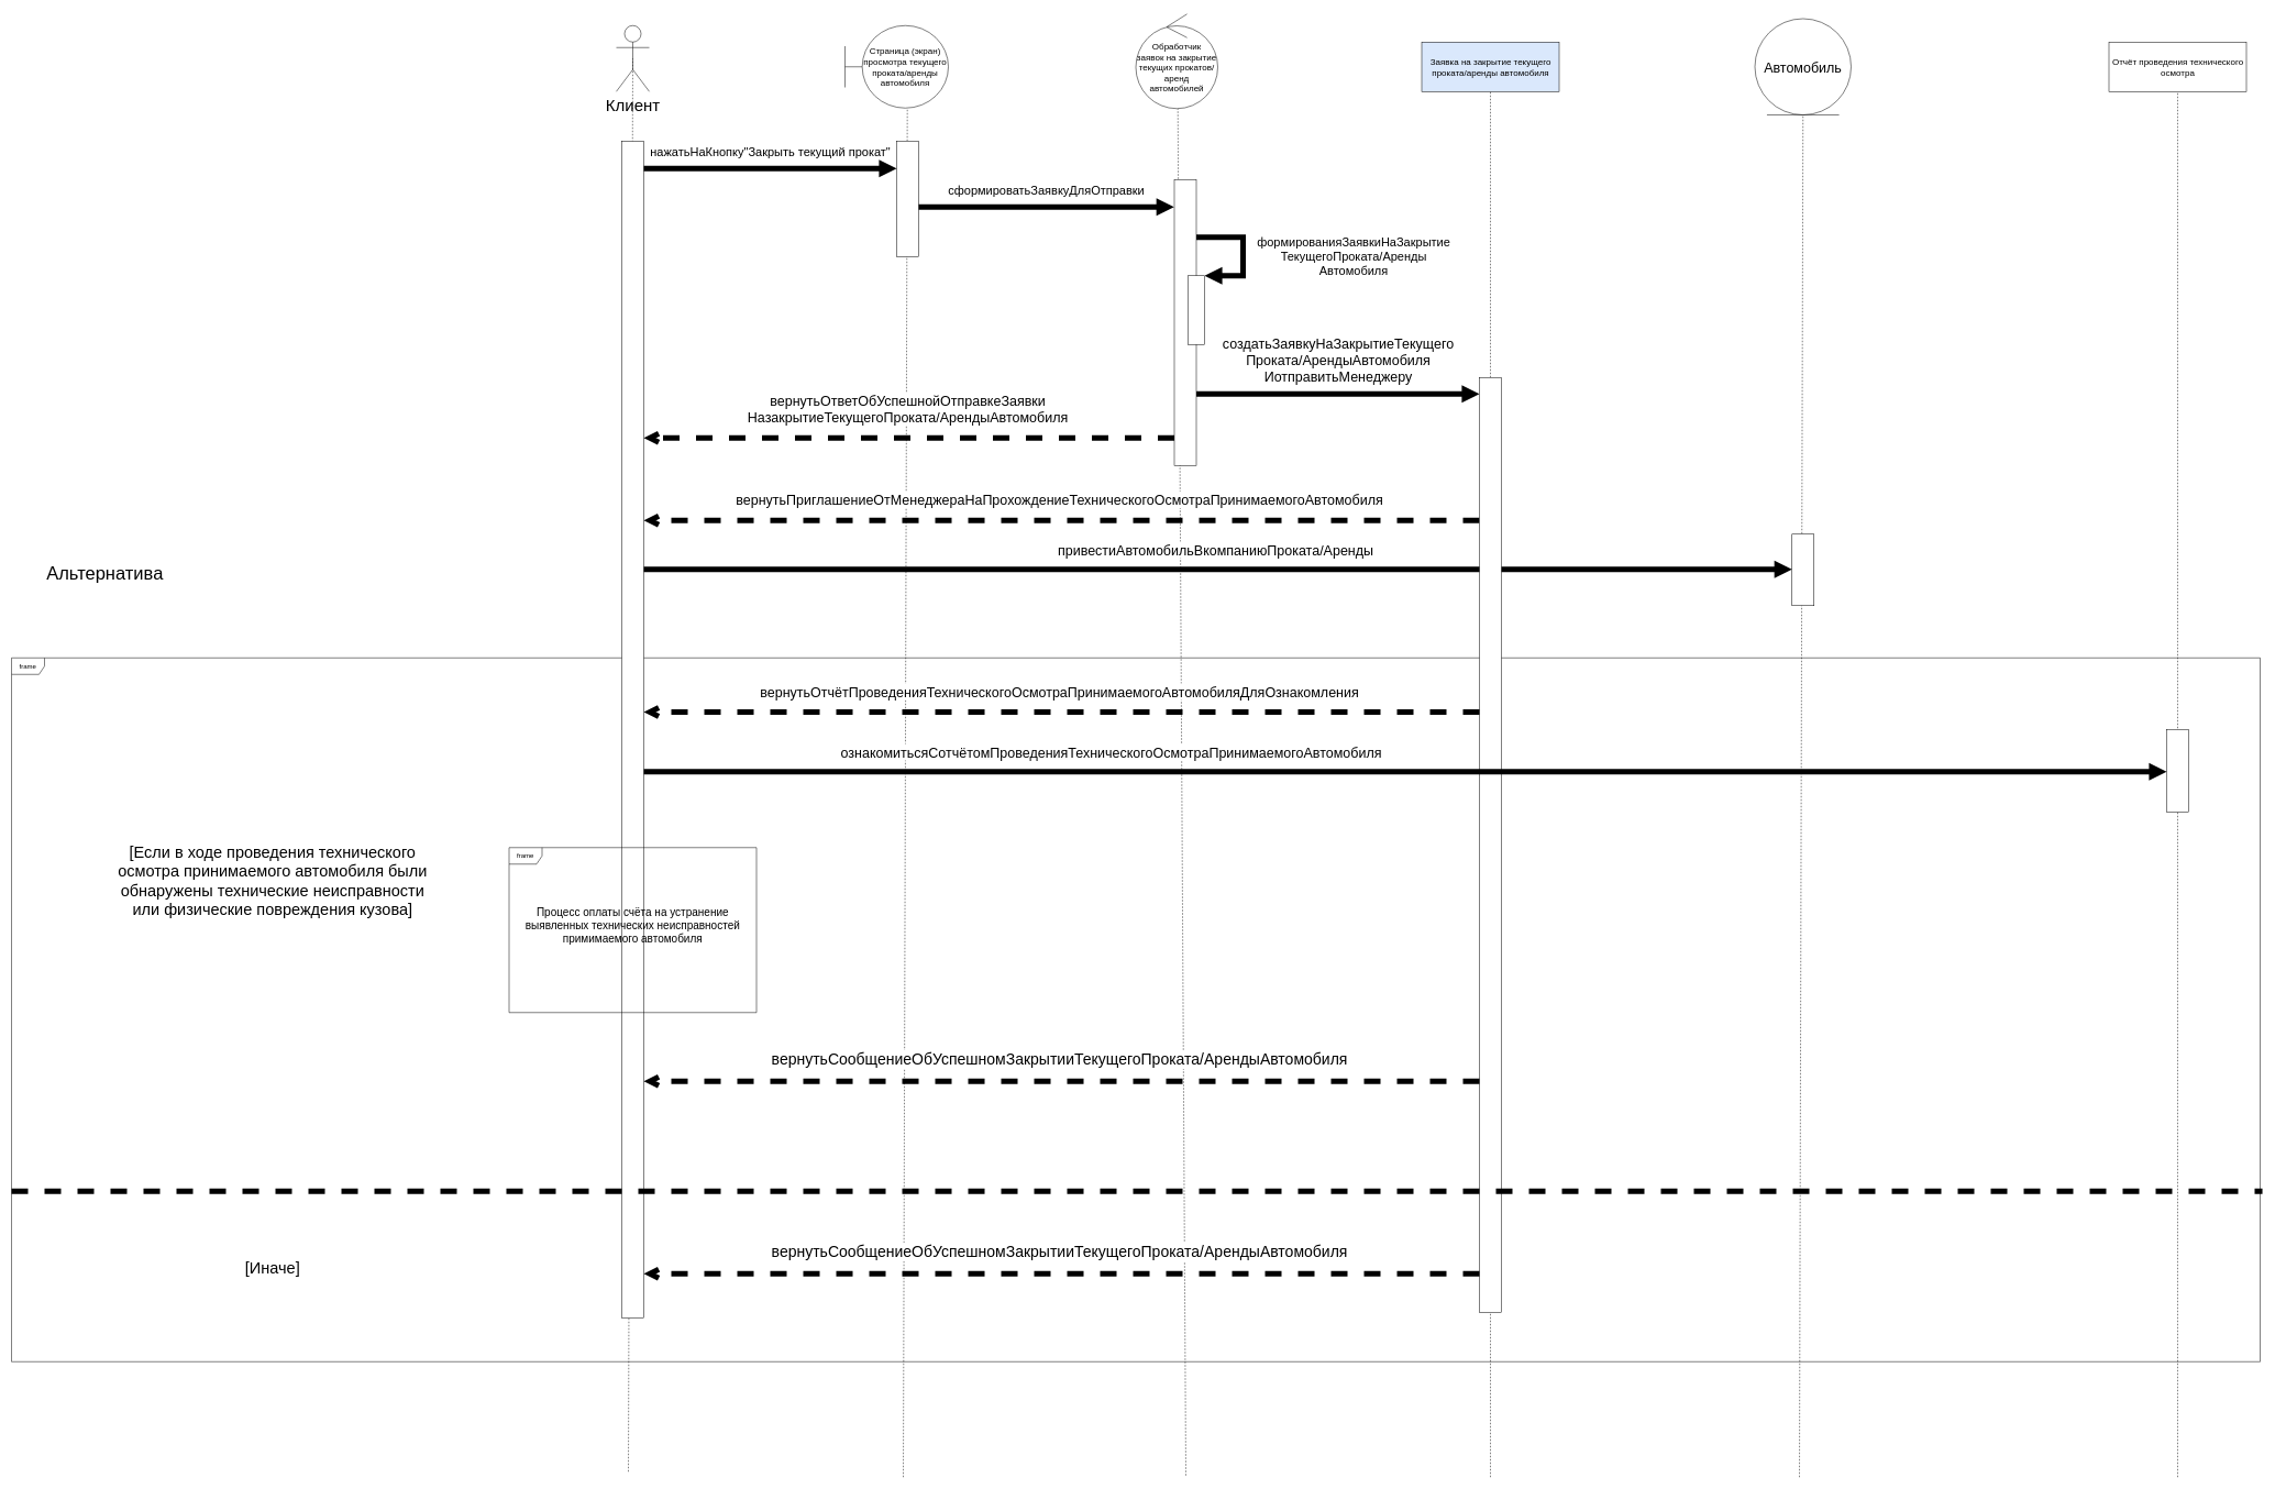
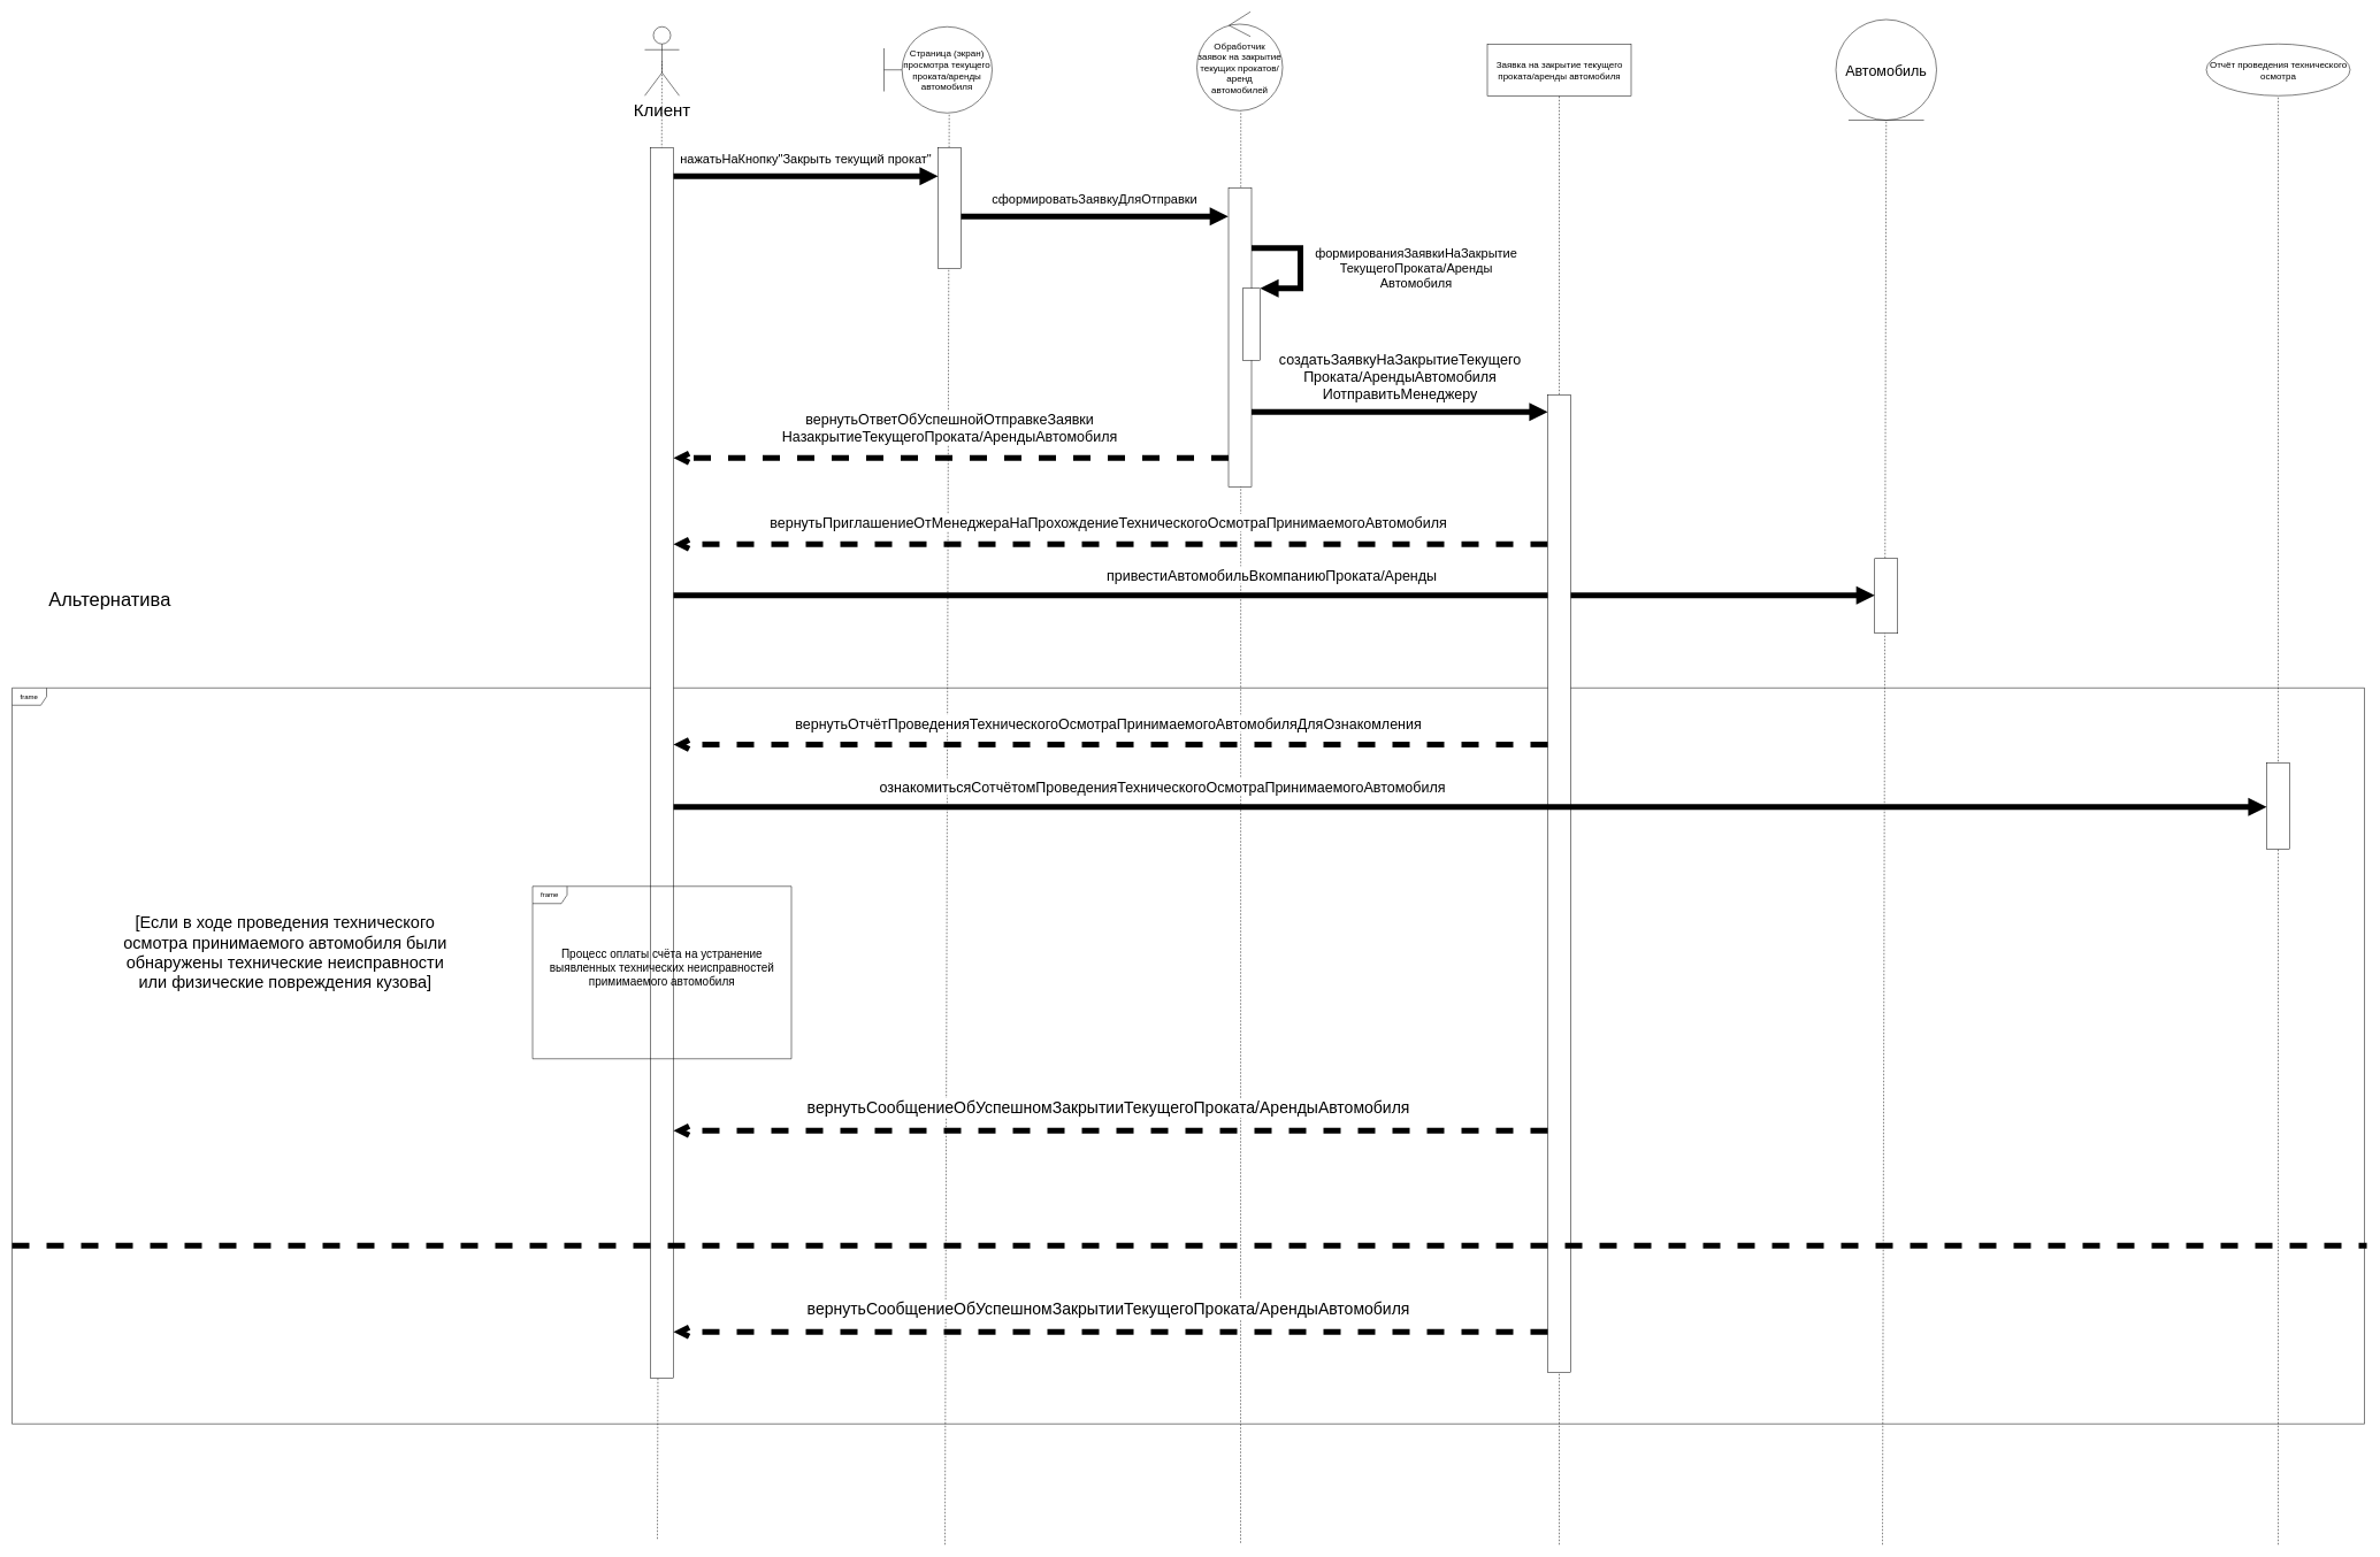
  <mxCell id="0" />
  <mxCell id="1" parent="0" />
  <mxCell id="2" value="frame" style="shape=umlFrame;whiteSpace=wrap;html=1;" vertex="1" parent="1"><mxGeometry x="20" y="1196" width="4090" height="1280" as="geometry" /></mxCell>
  <mxCell id="3" value="&lt;font style=&quot;font-size: 30px&quot;&gt;Клиент&lt;/font&gt;" style="shape=umlActor;verticalLabelPosition=bottom;labelBackgroundColor=#ffffff;verticalAlign=top;html=1;" vertex="1" parent="1"><mxGeometry x="1120" y="46" width="60" height="120" as="geometry" /></mxCell>
  <mxCell id="4" value="&lt;font style=&quot;font-size: 16px&quot;&gt;Страница (экран) просмотра текущего проката/аренды автомобиля&lt;/font&gt;" style="shape=umlBoundary;whiteSpace=wrap;html=1;" vertex="1" parent="1"><mxGeometry x="1536" y="46" width="188" height="150" as="geometry" /></mxCell>
- <mxCell id="5" value="&lt;font style=&quot;font-size: 16px&quot;&gt;Обработчик &lt;br&gt;заявок на закрытие текущих прокатов/аренд автомобилей&lt;/font&gt;" style="ellipse;shape=umlControl;whiteSpace=wrap;html=1;" vertex="1" parent="1"><mxGeometry x="2065" y="25" width="149" height="172" as="geometry" /></mxCell>
- <mxCell id="6" value="&lt;font style=&quot;font-size: 16px&quot;&gt;Заявка на закрытие текущего &lt;br&gt;проката/аренды автомобиля&lt;/font&gt;" style="html=1;fillColor=#dae8fc;" vertex="1" parent="1"><mxGeometry x="2585" y="76" width="250" height="90" as="geometry" /></mxCell>
+ <mxCell id="5" value="&lt;font style=&quot;font-size: 16px&quot;&gt;Обработчик &lt;br&gt;заявок на закрытие текущих прокатов/аренд автомобилей&lt;/font&gt;" style="ellipse;shape=umlControl;whiteSpace=wrap;html=1;" vertex="1" parent="1"><mxGeometry x="2080" y="20" width="149" height="172" as="geometry" /></mxCell>
+ <mxCell id="6" value="&lt;font style=&quot;font-size: 16px&quot;&gt;Заявка на закрытие текущего &lt;br&gt;проката/аренды автомобиля&lt;/font&gt;" style="html=1;" vertex="1" parent="1"><mxGeometry x="2585" y="76" width="250" height="90" as="geometry" /></mxCell>
  <mxCell id="7" value="" style="endArrow=none;dashed=1;html=1;entryX=0.5;entryY=0.5;entryDx=0;entryDy=0;entryPerimeter=0;" edge="1" parent="1" target="3"><mxGeometry width="50" height="50" relative="1" as="geometry"><mxPoint x="1142" y="2676" as="sourcePoint" /><mxPoint x="1130" y="306" as="targetPoint" /></mxGeometry></mxCell>
  <mxCell id="8" value="" style="endArrow=none;dashed=1;html=1;entryX=0.603;entryY=1.009;entryDx=0;entryDy=0;entryPerimeter=0;" edge="1" parent="1" target="4"><mxGeometry width="50" height="50" relative="1" as="geometry"><mxPoint x="1642" y="2686" as="sourcePoint" /><mxPoint x="1640" y="296" as="targetPoint" /></mxGeometry></mxCell>
  <mxCell id="9" value="" style="endArrow=none;dashed=1;html=1;entryX=0.513;entryY=1.002;entryDx=0;entryDy=0;entryPerimeter=0;" edge="1" parent="1" target="5"><mxGeometry width="50" height="50" relative="1" as="geometry"><mxPoint x="2156" y="2683" as="sourcePoint" /><mxPoint x="2240" y="336" as="targetPoint" /></mxGeometry></mxCell>
  <mxCell id="10" value="" style="endArrow=none;dashed=1;html=1;entryX=0.5;entryY=1;entryDx=0;entryDy=0;" edge="1" parent="1" source="26" target="6"><mxGeometry width="50" height="50" relative="1" as="geometry"><mxPoint x="2710" y="926" as="sourcePoint" /><mxPoint x="2730" y="236" as="targetPoint" /></mxGeometry></mxCell>
  <mxCell id="11" value="" style="html=1;points=[];perimeter=orthogonalPerimeter;" vertex="1" parent="1"><mxGeometry x="1130" y="256" width="40" height="2140" as="geometry" /></mxCell>
  <mxCell id="12" value="" style="html=1;points=[];perimeter=orthogonalPerimeter;" vertex="1" parent="1"><mxGeometry x="1630" y="256" width="40" height="210" as="geometry" /></mxCell>
  <mxCell id="13" value="" style="html=1;points=[];perimeter=orthogonalPerimeter;" vertex="1" parent="1"><mxGeometry x="2135" y="326" width="40" height="520" as="geometry" /></mxCell>
  <mxCell id="14" value="&lt;font style=&quot;font-size: 22px&quot;&gt;нажатьНаКнопку&quot;Закрыть текущий прокат&quot;&lt;/font&gt;" style="html=1;verticalAlign=bottom;endArrow=block;strokeWidth=10;" edge="1" parent="1"><mxGeometry y="15" width="80" relative="1" as="geometry"><mxPoint x="1170" y="306" as="sourcePoint" /><mxPoint x="1630" y="306" as="targetPoint" /><mxPoint as="offset" /></mxGeometry></mxCell>
  <mxCell id="15" value="&lt;span style=&quot;font-size: 22px&quot;&gt;сформироватьЗаявкуДляОтправки&lt;/span&gt;" style="html=1;verticalAlign=bottom;endArrow=block;strokeWidth=10;" edge="1" parent="1" source="12"><mxGeometry y="15" width="80" relative="1" as="geometry"><mxPoint x="1674.5" y="376" as="sourcePoint" /><mxPoint x="2134.5" y="376" as="targetPoint" /><mxPoint as="offset" /></mxGeometry></mxCell>
  <mxCell id="16" value="" style="html=1;points=[];perimeter=orthogonalPerimeter;" vertex="1" parent="1"><mxGeometry x="2160" y="501" width="30" height="125" as="geometry" /></mxCell>
  <mxCell id="17" value="&lt;font style=&quot;font-size: 22px&quot;&gt;формированияЗаявкиНаЗакрытие&lt;br&gt;ТекущегоПроката/Аренды&lt;br&gt;Автомобиля&lt;/font&gt;" style="edgeStyle=orthogonalEdgeStyle;html=1;align=center;spacingLeft=2;endArrow=block;rounded=0;entryX=1;entryY=0;strokeWidth=10;" edge="1" target="16" parent="1"><mxGeometry x="0.382" y="-203" relative="1" as="geometry"><mxPoint x="2175" y="431" as="sourcePoint" /><Array as="points"><mxPoint x="2260" y="431" /><mxPoint x="2260" y="501" /></Array><mxPoint x="200" y="168" as="offset" /></mxGeometry></mxCell>
  <mxCell id="18" value="" style="endArrow=none;dashed=1;html=1;entryX=0.5;entryY=1;entryDx=0;entryDy=0;" edge="1" parent="1" target="26"><mxGeometry width="50" height="50" relative="1" as="geometry"><mxPoint x="2710" y="2686" as="sourcePoint" /><mxPoint x="2710" y="166" as="targetPoint" /></mxGeometry></mxCell>
  <mxCell id="19" value="&lt;span style=&quot;font-size: 25px&quot;&gt;создатьЗаявкуНаЗакрытиеТекущего&lt;br&gt;Проката/АрендыАвтомобиля&lt;br&gt;ИотправитьМенеджеру&lt;/span&gt;" style="html=1;verticalAlign=bottom;endArrow=block;strokeWidth=10;" edge="1" parent="1" target="26"><mxGeometry y="15" width="80" relative="1" as="geometry"><mxPoint x="2175" y="716" as="sourcePoint" /><mxPoint x="2639.5" y="716" as="targetPoint" /><mxPoint as="offset" /></mxGeometry></mxCell>
  <mxCell id="20" value="&lt;span style=&quot;font-size: 25px&quot;&gt;вернутьОтветОбУспешнойОтправкеЗаявки&lt;br&gt;НазакрытиеТекущегоПроката/АрендыАвтомобиля&lt;/span&gt;" style="html=1;verticalAlign=bottom;endArrow=open;strokeWidth=10;dashed=1;endFill=0;" edge="1" parent="1" source="13" target="11"><mxGeometry x="0.005" y="-20" width="80" relative="1" as="geometry"><mxPoint x="1670" y="806" as="sourcePoint" /><mxPoint x="2134.5" y="806" as="targetPoint" /><Array as="points"><mxPoint x="2030" y="796" /></Array><mxPoint as="offset" /></mxGeometry></mxCell>
  <mxCell id="21" value="&lt;font style=&quot;font-size: 25px&quot;&gt;вернутьПриглашениеОтМенеджераНаПрохождениеТехническогоОсмотраПринимаемогоАвтомобиля&lt;/font&gt;" style="html=1;verticalAlign=bottom;endArrow=open;strokeWidth=10;dashed=1;endFill=0;" edge="1" parent="1"><mxGeometry x="0.005" y="-20" width="80" relative="1" as="geometry"><mxPoint x="2690" y="946" as="sourcePoint" /><mxPoint x="1170" y="946" as="targetPoint" /><Array as="points"><mxPoint x="2030" y="946" /></Array><mxPoint as="offset" /></mxGeometry></mxCell>
  <mxCell id="22" value="&lt;font style=&quot;font-size: 25px&quot;&gt;Автомобиль&lt;/font&gt;" style="ellipse;shape=umlEntity;whiteSpace=wrap;html=1;" vertex="1" parent="1"><mxGeometry x="3191" y="33.5" width="175" height="175" as="geometry" /></mxCell>
  <mxCell id="23" value="" style="endArrow=none;dashed=1;html=1;strokeWidth=1;entryX=0.5;entryY=1;entryDx=0;entryDy=0;" edge="1" parent="1" target="22"><mxGeometry width="50" height="50" relative="1" as="geometry"><mxPoint x="3272" y="2686" as="sourcePoint" /><mxPoint x="3330" y="396" as="targetPoint" /></mxGeometry></mxCell>
  <mxCell id="24" value="" style="html=1;points=[];perimeter=orthogonalPerimeter;" vertex="1" parent="1"><mxGeometry x="3258.5" y="971" width="40" height="130" as="geometry" /></mxCell>
  <mxCell id="25" value="&lt;font style=&quot;font-size: 25px&quot;&gt;привестиАвтомобильВкомпаниюПроката/Аренды&lt;/font&gt;" style="html=1;verticalAlign=bottom;endArrow=block;strokeWidth=10;exitX=1;exitY=0.694;exitDx=0;exitDy=0;exitPerimeter=0;" edge="1" parent="1"><mxGeometry x="-0.004" y="18" width="80" relative="1" as="geometry"><mxPoint x="1170" y="1034.88" as="sourcePoint" /><mxPoint x="3258.5" y="1034.88" as="targetPoint" /><mxPoint as="offset" /></mxGeometry></mxCell>
  <mxCell id="26" value="" style="html=1;points=[];perimeter=orthogonalPerimeter;" vertex="1" parent="1"><mxGeometry x="2690" y="686" width="40" height="1700" as="geometry" /></mxCell>
  <mxCell id="27" value="&lt;font style=&quot;font-size: 25px&quot;&gt;вернутьОтчётПроведенияТехническогоОсмотраПринимаемогоАвтомобиляДляОзнакомления&lt;/font&gt;" style="html=1;verticalAlign=bottom;endArrow=open;strokeWidth=10;dashed=1;endFill=0;" edge="1" parent="1"><mxGeometry x="0.005" y="-20" width="80" relative="1" as="geometry"><mxPoint x="2690" y="1294.5" as="sourcePoint" /><mxPoint x="1170" y="1294.5" as="targetPoint" /><Array as="points"><mxPoint x="2030" y="1294.5" /></Array><mxPoint as="offset" /></mxGeometry></mxCell>
  <mxCell id="28" value="&lt;font style=&quot;font-size: 33px&quot;&gt;Альтернатива&lt;/font&gt;" style="text;html=1;strokeColor=none;fillColor=none;align=center;verticalAlign=middle;whiteSpace=wrap;rounded=0;" vertex="1" parent="1"><mxGeometry x="170" y="1031" width="40" height="20" as="geometry" /></mxCell>
- <mxCell id="29" value="&lt;font style=&quot;font-size: 29px&quot;&gt;[Если в ходе проведения технического осмотра принимаемого автомобиля были обнаружены технические неисправности или физические повреждения кузова]&lt;/font&gt;" style="text;html=1;strokeColor=none;fillColor=none;align=center;verticalAlign=middle;whiteSpace=wrap;rounded=0;" vertex="1" parent="1"><mxGeometry x="210" y="1541" width="570" height="120" as="geometry" /></mxCell>
+ <mxCell id="29" value="&lt;font style=&quot;font-size: 29px&quot;&gt;[Если в ходе проведения технического осмотра принимаемого автомобиля были обнаружены технические неисправности или физические повреждения кузова]&lt;/font&gt;" style="text;html=1;strokeColor=none;fillColor=none;align=center;verticalAlign=middle;whiteSpace=wrap;rounded=0;" vertex="1" parent="1"><mxGeometry x="210" y="1596" width="570" height="120" as="geometry" /></mxCell>
  <mxCell id="30" value="frame" style="shape=umlFrame;whiteSpace=wrap;html=1;" vertex="1" parent="1"><mxGeometry x="925" y="1541" width="450" height="300" as="geometry" /></mxCell>
  <mxCell id="31" value="&lt;font style=&quot;font-size: 20px&quot;&gt;Процесс оплаты счёта на устранение выявленных технических неисправностей примимаемого автомобиля&lt;/font&gt;" style="text;html=1;strokeColor=none;fillColor=none;align=center;verticalAlign=middle;whiteSpace=wrap;rounded=0;" vertex="1" parent="1"><mxGeometry x="940" y="1671" width="420" height="20" as="geometry" /></mxCell>
- <mxCell id="32" value="&lt;span style=&quot;font-size: 16px&quot;&gt;Отчёт проведения технического &lt;br&gt;осмотра&lt;/span&gt;" style="html=1;" vertex="1" parent="1"><mxGeometry x="3835" y="76" width="250" height="90" as="geometry" /></mxCell>
+ <mxCell id="32" value="&lt;span style=&quot;font-size: 16px&quot;&gt;Отчёт проведения технического &lt;br&gt;осмотра&lt;/span&gt;" style="ellipse;html=1;" vertex="1" parent="1"><mxGeometry x="3835" y="76" width="250" height="90" as="geometry" /></mxCell>
  <mxCell id="33" value="" style="endArrow=none;dashed=1;html=1;strokeWidth=1;entryX=0.5;entryY=1;entryDx=0;entryDy=0;" edge="1" parent="1" target="32"><mxGeometry width="50" height="50" relative="1" as="geometry"><mxPoint x="3960" y="2686" as="sourcePoint" /><mxPoint x="3920" y="476" as="targetPoint" /></mxGeometry></mxCell>
  <mxCell id="34" value="" style="html=1;points=[];perimeter=orthogonalPerimeter;" vertex="1" parent="1"><mxGeometry x="3940" y="1326" width="40" height="150" as="geometry" /></mxCell>
  <mxCell id="35" value="&lt;font style=&quot;font-size: 25px&quot;&gt;ознакомитьсяСотчётомПроведенияТехническогоОсмотраПринимаемогоАвтомобиля&lt;/font&gt;" style="html=1;verticalAlign=bottom;endArrow=block;strokeWidth=10;" edge="1" parent="1" source="11"><mxGeometry x="-0.386" y="18" width="80" relative="1" as="geometry"><mxPoint x="1250" y="1426" as="sourcePoint" /><mxPoint x="3940" y="1403" as="targetPoint" /><mxPoint as="offset" /></mxGeometry></mxCell>
  <mxCell id="36" value="&lt;font style=&quot;font-size: 28px&quot;&gt;вернутьСообщениеОбУспешномЗакрытииТекущегоПроката/АрендыАвтомобиля&lt;/font&gt;" style="html=1;verticalAlign=bottom;endArrow=open;strokeWidth=10;dashed=1;endFill=0;" edge="1" parent="1"><mxGeometry x="0.005" y="-20" width="80" relative="1" as="geometry"><mxPoint x="2690" y="1966" as="sourcePoint" /><mxPoint x="1170" y="1966" as="targetPoint" /><Array as="points"><mxPoint x="2030" y="1966" /></Array><mxPoint as="offset" /></mxGeometry></mxCell>
  <mxCell id="37" value="" style="endArrow=none;dashed=1;html=1;strokeWidth=10;exitX=0;exitY=0.886;exitDx=0;exitDy=0;exitPerimeter=0;entryX=1.001;entryY=0.886;entryDx=0;entryDy=0;entryPerimeter=0;" edge="1" parent="1"><mxGeometry width="50" height="50" relative="1" as="geometry"><mxPoint x="20" y="2165.84" as="sourcePoint" /><mxPoint x="4114.09" y="2165.84" as="targetPoint" /></mxGeometry></mxCell>
- <mxCell id="38" value="&lt;font style=&quot;font-size: 29px&quot;&gt;[Иначе]&lt;/font&gt;" style="text;html=1;strokeColor=none;fillColor=none;align=center;verticalAlign=middle;whiteSpace=wrap;rounded=0;" vertex="1" parent="1"><mxGeometry x="210" y="2246" width="570" height="120" as="geometry" /></mxCell>
  <mxCell id="39" value="&lt;font style=&quot;font-size: 28px&quot;&gt;вернутьСообщениеОбУспешномЗакрытииТекущегоПроката/АрендыАвтомобиля&lt;/font&gt;" style="html=1;verticalAlign=bottom;endArrow=open;strokeWidth=10;dashed=1;endFill=0;" edge="1" parent="1"><mxGeometry x="0.005" y="-20" width="80" relative="1" as="geometry"><mxPoint x="2690" y="2316" as="sourcePoint" /><mxPoint x="1170" y="2316" as="targetPoint" /><Array as="points"><mxPoint x="2030" y="2316" /></Array><mxPoint as="offset" /></mxGeometry></mxCell>
